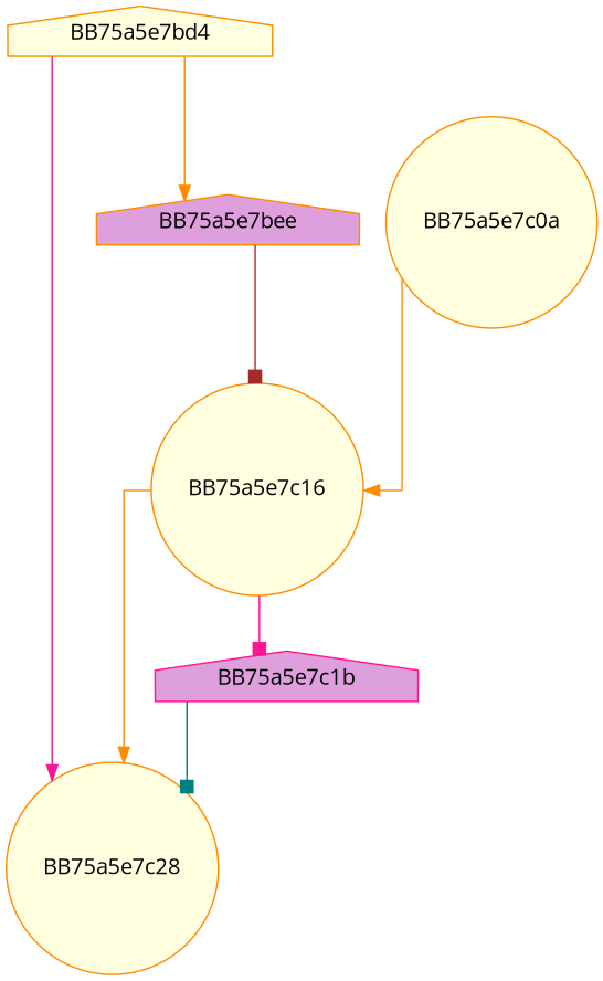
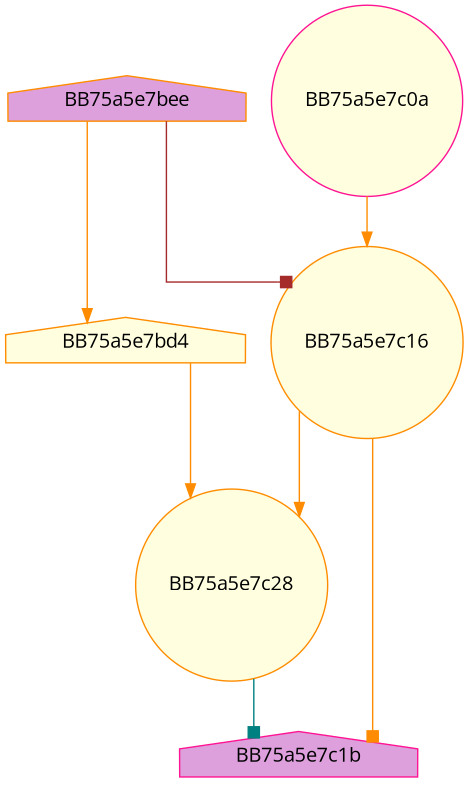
  digraph {
    fontname="Open Sans"
    splines=ortho
    node [color=darkorange fillcolor=lightyellow fontname="Open Sans" shape=circle style=filled]
    edge [arrowhead=normal color=darkorange fontname="Open Sans"]
    BB75a5e7c28
    BB75a5e7bd4 [shape=house]
    BB75a5e7bee [fillcolor=plum shape=house]
    BB75a5e7c16
    BB75a5e7c1b [color=deeppink fillcolor=plum shape=house]
-   BB75a5e7c0a
-   BB75a5e7bd4 -> BB75a5e7c28 [color=deeppink]
-   BB75a5e7bd4 -> BB75a5e7bee
+   BB75a5e7c0a [color=deeppink]
+   BB75a5e7bd4 -> BB75a5e7c28
+   BB75a5e7bee -> BB75a5e7bd4
    BB75a5e7bee -> BB75a5e7c16 [arrowhead=box color=brown]
    BB75a5e7c16 -> BB75a5e7c28
-   BB75a5e7c16 -> BB75a5e7c1b [arrowhead=box color=deeppink]
-   BB75a5e7c1b -> BB75a5e7c28 [arrowhead=box color=teal]
+   BB75a5e7c16 -> BB75a5e7c1b [arrowhead=box]
+   BB75a5e7c28 -> BB75a5e7c1b [arrowhead=box color=teal]
    BB75a5e7c0a -> BB75a5e7c16
  }
